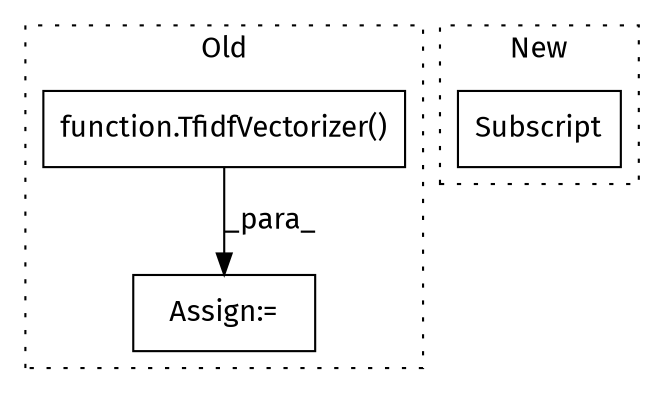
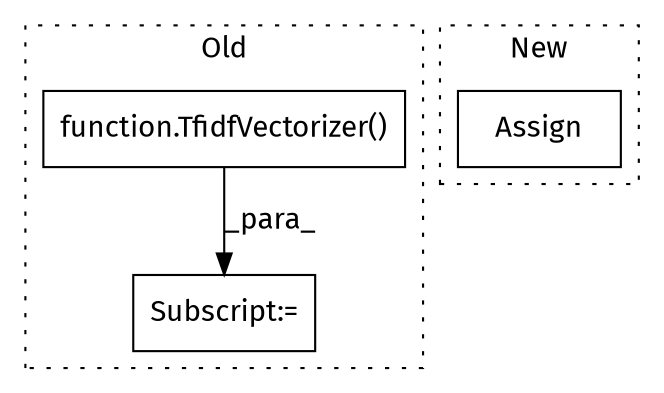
  digraph {
    fontname="Fira Sans"
    node [shape=box fontname="Fira Sans"]
    n1 [a=75 l=17 label="function.TfidfVectorizer()" s=2120]
-   n2 [a=68 l=3 label="Assign:=" s=2117]
-   n3 [a=63 l="54,0" label=Subscript s="3622,0"]
+   n2 [a=68 l=3 label="Subscript:=" s=2117]
+   n3 [a=63 l="54,0" label=Assign s="3622,0"]
    subgraph cluster_1 {
      label=Old
      style=dotted
      n1
      n2
    }
    subgraph cluster_2 {
      label=New
      style=dotted
      n3
    }
    n1 -> n2 [label=_para_ fontname="Fira Sans"]
  }
